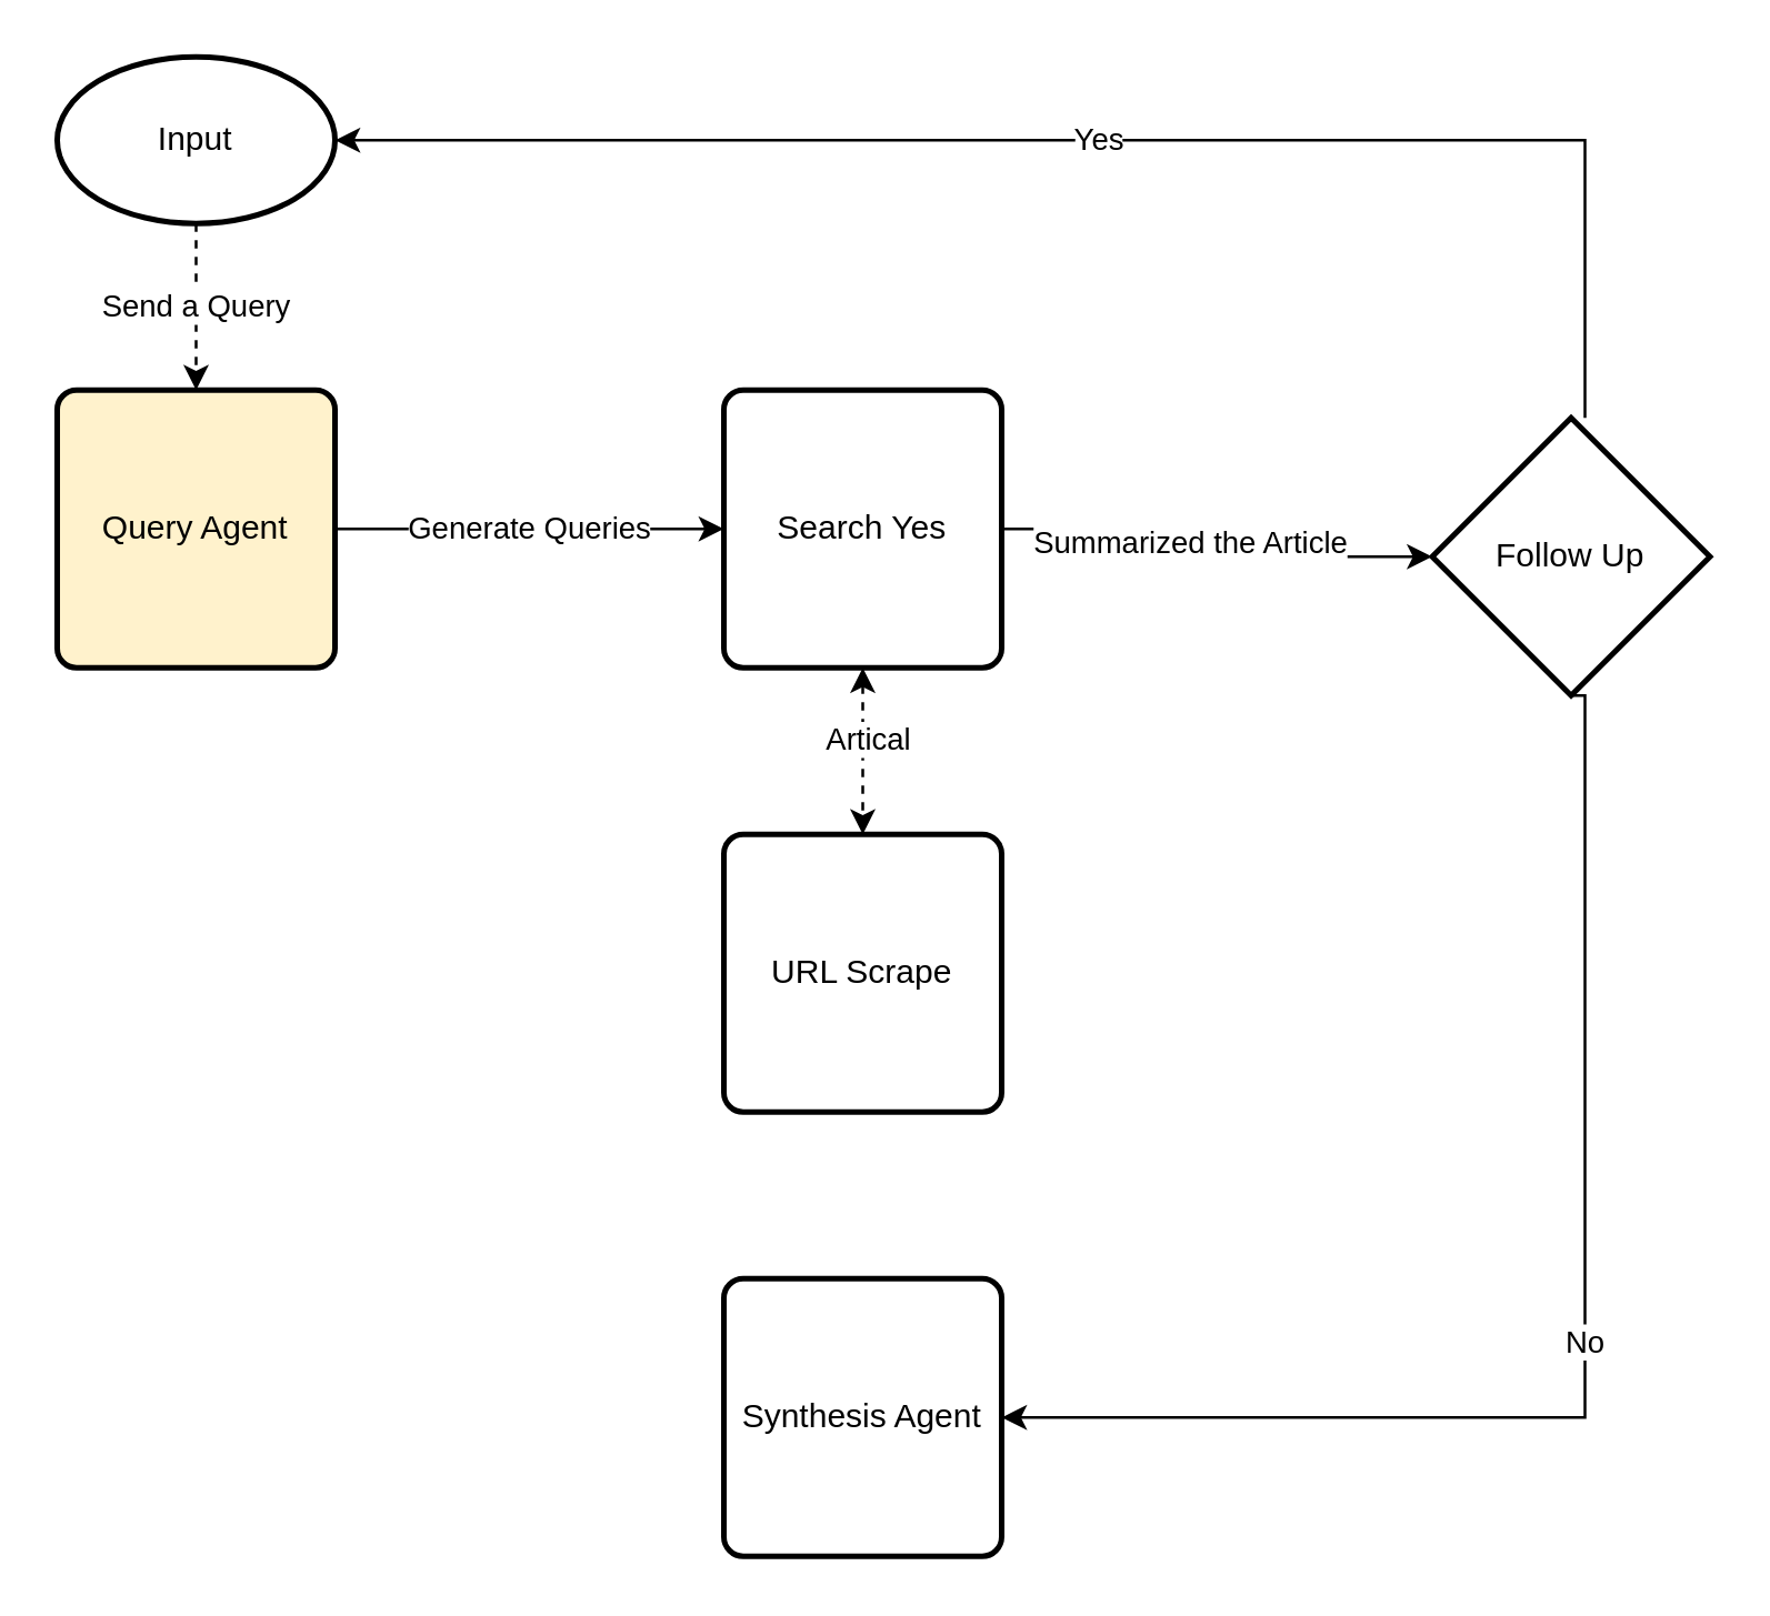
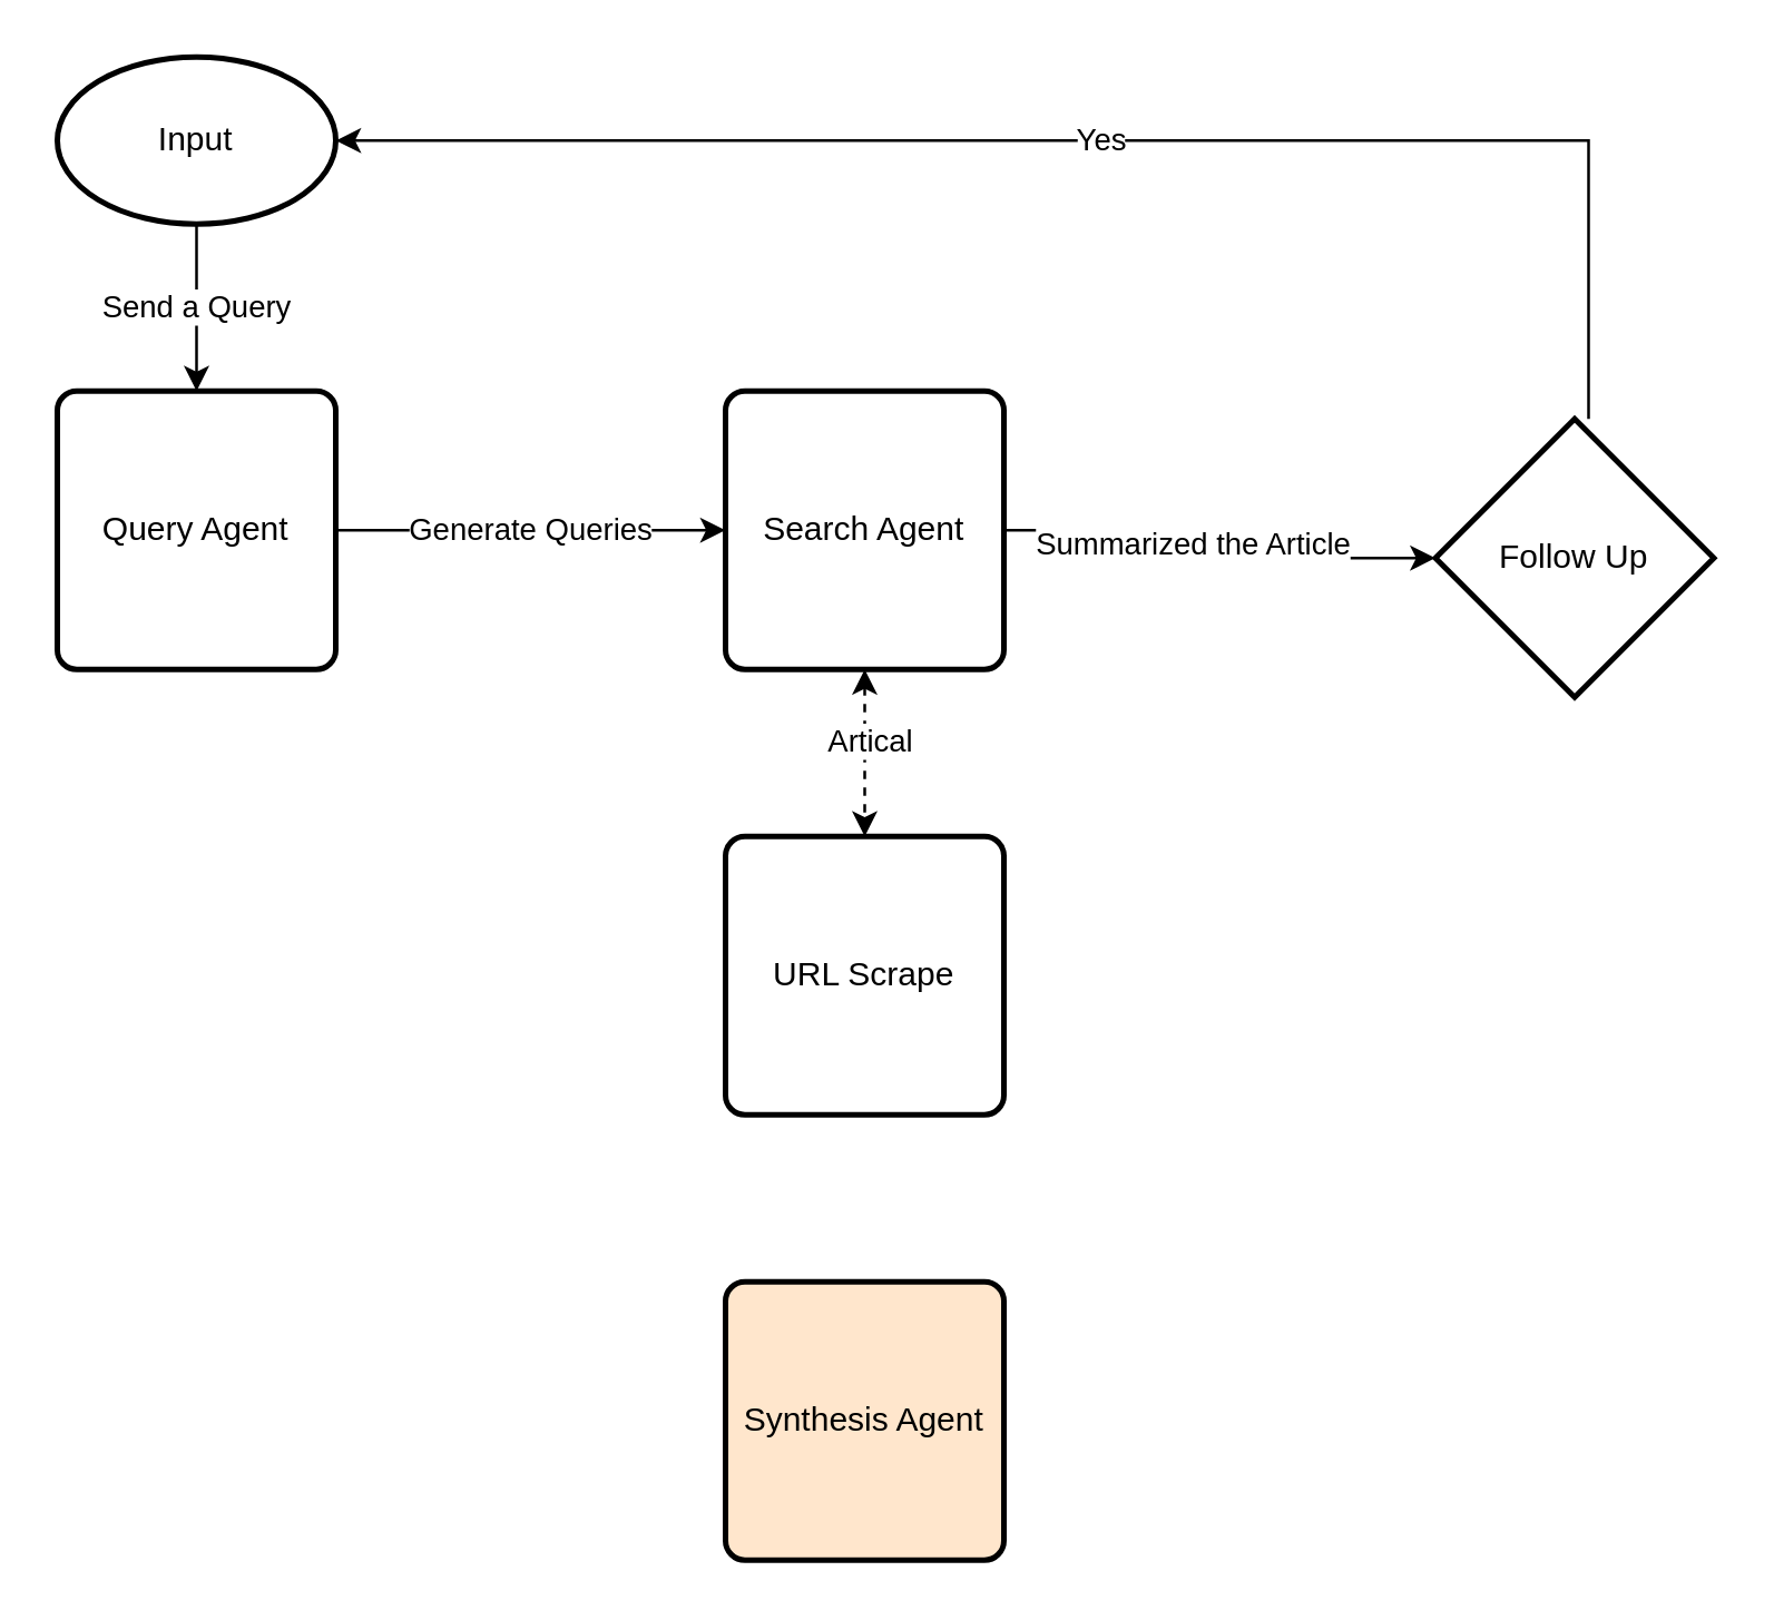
  <mxCell id="0" />
  <mxCell id="1" parent="0" />
- <mxCell id="2" value="Send a Query" style="edgeStyle=orthogonalEdgeStyle;rounded=0;orthogonalLoop=1;jettySize=auto;html=1;exitX=0.5;exitY=1;exitDx=0;exitDy=0;exitPerimeter=0;entryX=0.5;entryY=0;entryDx=0;entryDy=0;dashed=1;" edge="1" parent="1" source="3" target="5"><mxGeometry relative="1" as="geometry" /></mxCell>
+ <mxCell id="2" value="Send a Query" style="edgeStyle=orthogonalEdgeStyle;rounded=0;orthogonalLoop=1;jettySize=auto;html=1;exitX=0.5;exitY=1;exitDx=0;exitDy=0;exitPerimeter=0;entryX=0.5;entryY=0;entryDx=0;entryDy=0;" edge="1" parent="1" source="3" target="5"><mxGeometry relative="1" as="geometry" /></mxCell>
  <mxCell id="3" value="Input" style="strokeWidth=2;html=1;shape=mxgraph.flowchart.start_1;whiteSpace=wrap;" vertex="1" parent="1"><mxGeometry x="20" y="20" width="100" height="60" as="geometry" /></mxCell>
  <mxCell id="4" value="Generate Queries" style="edgeStyle=orthogonalEdgeStyle;rounded=0;orthogonalLoop=1;jettySize=auto;html=1;" edge="1" parent="1" source="5"><mxGeometry relative="1" as="geometry"><mxPoint x="260" y="190" as="targetPoint" /></mxGeometry></mxCell>
- <mxCell id="5" value="Query Agent" style="rounded=1;whiteSpace=wrap;html=1;absoluteArcSize=1;arcSize=14;strokeWidth=2;fillColor=#fff2cc;" vertex="1" parent="1"><mxGeometry x="20" y="140" width="100" height="100" as="geometry" /></mxCell>
+ <mxCell id="5" value="Query Agent" style="rounded=1;whiteSpace=wrap;html=1;absoluteArcSize=1;arcSize=14;strokeWidth=2;" vertex="1" parent="1"><mxGeometry x="20" y="140" width="100" height="100" as="geometry" /></mxCell>
  <mxCell id="6" style="rounded=0;orthogonalLoop=1;jettySize=auto;html=1;exitX=0.5;exitY=1;exitDx=0;exitDy=0;dashed=1;startArrow=classic;startFill=1;" edge="1" parent="1" source="8"><mxGeometry relative="1" as="geometry"><mxPoint x="310" y="300" as="targetPoint" /></mxGeometry></mxCell>
  <mxCell id="7" value="Artical" style="edgeLabel;html=1;align=center;verticalAlign=middle;resizable=0;points=[];" vertex="1" connectable="0" parent="6"><mxGeometry x="-0.167" y="1" relative="1" as="geometry"><mxPoint as="offset" /></mxGeometry></mxCell>
- <mxCell id="8" value="Search Yes" style="rounded=1;whiteSpace=wrap;html=1;absoluteArcSize=1;arcSize=14;strokeWidth=2;" vertex="1" parent="1"><mxGeometry x="260" y="140" width="100" height="100" as="geometry" /></mxCell>
+ <mxCell id="8" value="Search Agent" style="rounded=1;whiteSpace=wrap;html=1;absoluteArcSize=1;arcSize=14;strokeWidth=2;" vertex="1" parent="1"><mxGeometry x="260" y="140" width="100" height="100" as="geometry" /></mxCell>
  <mxCell id="9" value="URL Scrape" style="rounded=1;whiteSpace=wrap;html=1;absoluteArcSize=1;arcSize=14;strokeWidth=2;" vertex="1" parent="1"><mxGeometry x="260" y="300" width="100" height="100" as="geometry" /></mxCell>
- <mxCell id="10" value="No" style="edgeStyle=orthogonalEdgeStyle;rounded=0;orthogonalLoop=1;jettySize=auto;html=1;entryX=1;entryY=0.5;entryDx=0;entryDy=0;exitX=0.5;exitY=1;exitDx=0;exitDy=0;exitPerimeter=0;" edge="1" parent="1" source="11" target="15"><mxGeometry relative="1" as="geometry"><Array as="points"><mxPoint x="570" y="510" /></Array></mxGeometry></mxCell>
  <mxCell id="11" value="Follow Up" style="strokeWidth=2;html=1;shape=mxgraph.flowchart.decision;whiteSpace=wrap;" vertex="1" parent="1"><mxGeometry x="515" y="150" width="100" height="100" as="geometry" /></mxCell>
  <mxCell id="12" style="edgeStyle=orthogonalEdgeStyle;rounded=0;orthogonalLoop=1;jettySize=auto;html=1;exitX=1;exitY=0.5;exitDx=0;exitDy=0;entryX=0;entryY=0.5;entryDx=0;entryDy=0;entryPerimeter=0;" edge="1" parent="1" source="8" target="11"><mxGeometry relative="1" as="geometry" /></mxCell>
  <mxCell id="13" value="Summarized the Article" style="edgeLabel;html=1;align=center;verticalAlign=middle;resizable=0;points=[];" vertex="1" connectable="0" parent="12"><mxGeometry x="-0.182" y="-4" relative="1" as="geometry"><mxPoint as="offset" /></mxGeometry></mxCell>
  <mxCell id="14" value="Yes" style="edgeStyle=orthogonalEdgeStyle;rounded=0;orthogonalLoop=1;jettySize=auto;html=1;entryX=1;entryY=0.5;entryDx=0;entryDy=0;entryPerimeter=0;" edge="1" parent="1" source="11" target="3"><mxGeometry relative="1" as="geometry"><Array as="points"><mxPoint x="570" y="50" /></Array></mxGeometry></mxCell>
- <mxCell id="15" value="Synthesis Agent" style="rounded=1;whiteSpace=wrap;html=1;absoluteArcSize=1;arcSize=14;strokeWidth=2;" vertex="1" parent="1"><mxGeometry x="260" y="460" width="100" height="100" as="geometry" /></mxCell>
+ <mxCell id="15" value="Synthesis Agent" style="rounded=1;whiteSpace=wrap;html=1;absoluteArcSize=1;arcSize=14;strokeWidth=2;fillColor=#ffe6cc;" vertex="1" parent="1"><mxGeometry x="260" y="460" width="100" height="100" as="geometry" /></mxCell>
